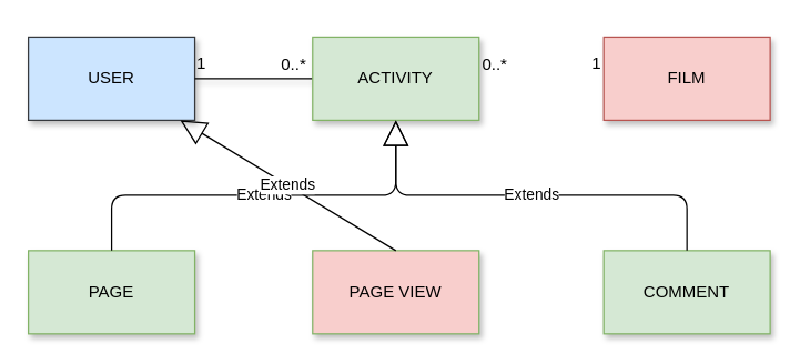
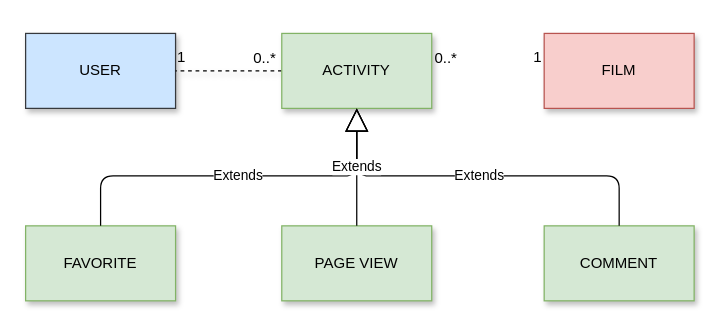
  <mxCell id="0" />
  <mxCell id="1" parent="0" />
  <mxCell id="2" value="1" style="text;html=1;strokeColor=none;fillColor=none;align=center;verticalAlign=middle;whiteSpace=wrap;rounded=0;shadow=1;" parent="1" vertex="1"><mxGeometry x="425" y="20" width="40" height="20" as="geometry" /></mxCell>
  <mxCell id="3" value="FILM" style="rounded=0;whiteSpace=wrap;html=1;fillColor=#f8cecc;strokeColor=#b85450;shadow=1;" parent="1" vertex="1"><mxGeometry x="435" y="26" width="120" height="60" as="geometry" /></mxCell>
  <mxCell id="4" value="USER" style="rounded=0;whiteSpace=wrap;html=1;fillColor=#cce5ff;strokeColor=#36393d;shadow=1;" parent="1" vertex="1"><mxGeometry x="20" y="26" width="120" height="60" as="geometry" /></mxCell>
- <mxCell id="5" value="" style="endArrow=none;html=1;rounded=0;shadow=1;exitX=0;exitY=0.5;exitDx=0;exitDy=0;entryX=1;entryY=0.5;entryDx=0;entryDy=0;" parent="1" source="13" target="4" edge="1"><mxGeometry width="50" height="50" relative="1" as="geometry"><mxPoint x="150" y="90" as="sourcePoint" /><mxPoint x="120" y="59" as="targetPoint" /><Array as="points" /></mxGeometry></mxCell>
+ <mxCell id="5" value="" style="endArrow=none;html=1;rounded=0;shadow=1;exitX=0;exitY=0.5;exitDx=0;exitDy=0;entryX=1;entryY=0.5;entryDx=0;entryDy=0;dashed=1;" parent="1" source="13" target="4" edge="1"><mxGeometry width="50" height="50" relative="1" as="geometry"><mxPoint x="150" y="90" as="sourcePoint" /><mxPoint x="120" y="59" as="targetPoint" /><Array as="points" /></mxGeometry></mxCell>
  <mxCell id="6" value="1" style="text;html=1;strokeColor=none;fillColor=none;align=center;verticalAlign=middle;whiteSpace=wrap;rounded=0;spacingTop=-10;shadow=1;" parent="1" vertex="1"><mxGeometry x="410" y="40" width="40" height="20" as="geometry" /></mxCell>
  <mxCell id="7" value="1" style="text;html=1;strokeColor=none;fillColor=none;align=center;verticalAlign=middle;whiteSpace=wrap;rounded=0;spacingTop=-10;shadow=1;" parent="1" vertex="1"><mxGeometry x="125" y="40" width="40" height="20" as="geometry" /></mxCell>
  <mxCell id="8" value="0..*&amp;nbsp; &amp;nbsp; &amp;nbsp;" style="text;html=1;strokeColor=none;fillColor=none;align=center;verticalAlign=middle;whiteSpace=wrap;rounded=0;shadow=1;" parent="1" vertex="1"><mxGeometry x="345" y="36" width="40" height="20" as="geometry" /></mxCell>
  <mxCell id="9" value="0..*&amp;nbsp; &amp;nbsp; &amp;nbsp;" style="text;html=1;strokeColor=none;fillColor=none;align=center;verticalAlign=middle;whiteSpace=wrap;rounded=0;shadow=1;" parent="1" vertex="1"><mxGeometry x="200" y="36" width="40" height="20" as="geometry" /></mxCell>
  <mxCell id="10" value="COMMENT" style="rounded=0;whiteSpace=wrap;html=1;fillColor=#d5e8d4;strokeColor=#82b366;shadow=1;" vertex="1" parent="1"><mxGeometry x="435" y="180" width="120" height="60" as="geometry" /></mxCell>
- <mxCell id="11" value="PAGE VIEW" style="rounded=0;whiteSpace=wrap;html=1;fillColor=#f8cecc;strokeColor=#82b366;shadow=1;" vertex="1" parent="1"><mxGeometry x="225" y="180" width="120" height="60" as="geometry" /></mxCell>
- <mxCell id="12" value="PAGE" style="rounded=0;whiteSpace=wrap;html=1;fillColor=#d5e8d4;strokeColor=#82b366;shadow=1;" vertex="1" parent="1"><mxGeometry x="20" y="180" width="120" height="60" as="geometry" /></mxCell>
+ <mxCell id="11" value="PAGE VIEW" style="rounded=0;whiteSpace=wrap;html=1;fillColor=#d5e8d4;strokeColor=#82b366;shadow=1;" vertex="1" parent="1"><mxGeometry x="225" y="180" width="120" height="60" as="geometry" /></mxCell>
+ <mxCell id="12" value="FAVORITE" style="rounded=0;whiteSpace=wrap;html=1;fillColor=#d5e8d4;strokeColor=#82b366;shadow=1;" vertex="1" parent="1"><mxGeometry x="20" y="180" width="120" height="60" as="geometry" /></mxCell>
  <mxCell id="13" value="ACTIVITY" style="rounded=0;whiteSpace=wrap;html=1;fillColor=#d5e8d4;strokeColor=#82b366;shadow=1;" vertex="1" parent="1"><mxGeometry x="225" y="26" width="120" height="60" as="geometry" /></mxCell>
  <mxCell id="14" value="Extends" style="endArrow=block;endSize=16;endFill=0;html=1;exitX=0.5;exitY=0;exitDx=0;exitDy=0;entryX=0.5;entryY=1;entryDx=0;entryDy=0;" edge="1" parent="1" source="10" target="13"><mxGeometry width="160" relative="1" as="geometry"><mxPoint x="470" y="150" as="sourcePoint" /><mxPoint x="320" y="100" as="targetPoint" /><Array as="points"><mxPoint x="495" y="140" /><mxPoint x="285" y="140" /></Array></mxGeometry></mxCell>
  <mxCell id="15" value="Extends" style="endArrow=block;endSize=16;endFill=0;html=1;exitX=0.5;exitY=0;exitDx=0;exitDy=0;entryX=0.5;entryY=1;entryDx=0;entryDy=0;" edge="1" parent="1" source="12" target="13"><mxGeometry width="160" relative="1" as="geometry"><mxPoint x="120" y="140" as="sourcePoint" /><mxPoint x="260" y="100" as="targetPoint" /><Array as="points"><mxPoint x="80" y="140" /><mxPoint x="285" y="140" /></Array></mxGeometry></mxCell>
- <mxCell id="16" value="Extends" style="endArrow=block;endSize=16;endFill=0;html=1;exitX=0.5;exitY=0;exitDx=0;exitDy=0;" edge="1" parent="1" source="11" target="4"><mxGeometry width="160" relative="1" as="geometry"><mxPoint x="40" y="280" as="sourcePoint" /><mxPoint x="200" y="280" as="targetPoint" /></mxGeometry></mxCell>
+ <mxCell id="16" value="Extends" style="endArrow=block;endSize=16;endFill=0;html=1;entryX=0.5;entryY=1;entryDx=0;entryDy=0;exitX=0.5;exitY=0;exitDx=0;exitDy=0;" edge="1" parent="1" source="11" target="13"><mxGeometry width="160" relative="1" as="geometry"><mxPoint x="40" y="280" as="sourcePoint" /><mxPoint x="200" y="280" as="targetPoint" /></mxGeometry></mxCell>
